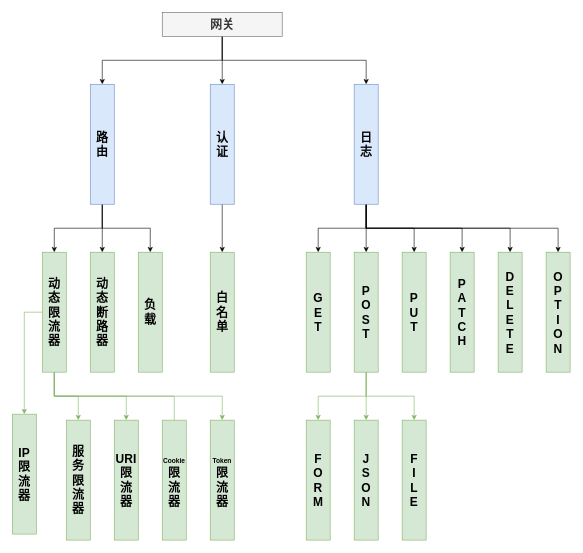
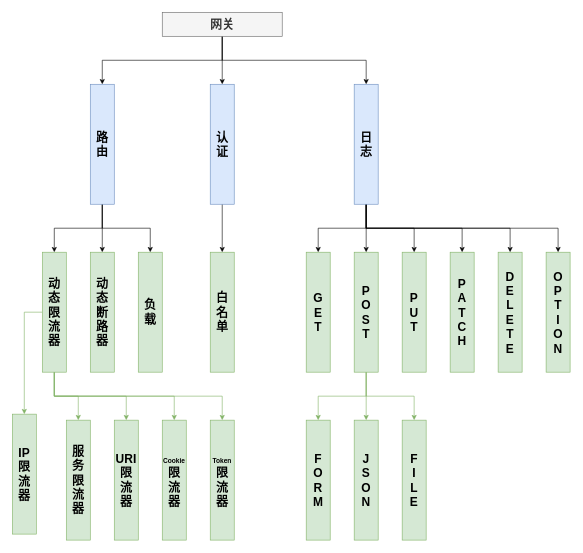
  <mxCell id="0" />
  <mxCell id="1" parent="0" />
  <mxCell id="2" style="edgeStyle=orthogonalEdgeStyle;rounded=0;orthogonalLoop=1;jettySize=auto;html=1;exitX=0.5;exitY=1;exitDx=0;exitDy=0;fontSize=20;" parent="1" source="5" target="9" edge="1"><mxGeometry relative="1" as="geometry" /></mxCell>
  <mxCell id="3" style="edgeStyle=orthogonalEdgeStyle;rounded=0;orthogonalLoop=1;jettySize=auto;html=1;exitX=0.5;exitY=1;exitDx=0;exitDy=0;fontSize=20;" parent="1" source="5" target="18" edge="1"><mxGeometry relative="1" as="geometry" /></mxCell>
  <mxCell id="4" style="edgeStyle=orthogonalEdgeStyle;rounded=0;orthogonalLoop=1;jettySize=auto;html=1;exitX=0.5;exitY=1;exitDx=0;exitDy=0;fontSize=20;" parent="1" source="5" target="26" edge="1"><mxGeometry relative="1" as="geometry" /></mxCell>
  <mxCell id="5" value="&lt;font style=&quot;font-size: 20px;&quot;&gt;网关&lt;/font&gt;" style="rounded=0;whiteSpace=wrap;html=1;fontStyle=1;fontSize=20;fillColor=#f5f5f5;strokeColor=#666666;fontColor=#333333;" parent="1" vertex="1"><mxGeometry x="270" y="20" width="200" height="40" as="geometry" /></mxCell>
  <mxCell id="6" value="" style="edgeStyle=orthogonalEdgeStyle;rounded=0;orthogonalLoop=1;jettySize=auto;html=1;fontSize=20;exitX=1;exitY=0.5;exitDx=0;exitDy=0;" parent="1" source="9" target="15" edge="1"><mxGeometry relative="1" as="geometry" /></mxCell>
  <mxCell id="7" style="edgeStyle=orthogonalEdgeStyle;rounded=0;orthogonalLoop=1;jettySize=auto;html=1;exitX=1;exitY=0.5;exitDx=0;exitDy=0;entryX=0;entryY=0.5;entryDx=0;entryDy=0;fontSize=20;" parent="1" source="9" target="28" edge="1"><mxGeometry relative="1" as="geometry" /></mxCell>
  <mxCell id="8" style="edgeStyle=orthogonalEdgeStyle;rounded=0;orthogonalLoop=1;jettySize=auto;html=1;exitX=1;exitY=0.5;exitDx=0;exitDy=0;entryX=0;entryY=0.5;entryDx=0;entryDy=0;fontSize=20;" parent="1" source="9" target="29" edge="1"><mxGeometry relative="1" as="geometry" /></mxCell>
  <mxCell id="9" value="路由" style="rounded=0;whiteSpace=wrap;html=1;fontStyle=1;fontSize=20;direction=south;fillColor=#dae8fc;strokeColor=#6c8ebf;" parent="1" vertex="1"><mxGeometry x="150" y="140" width="40" height="200" as="geometry" /></mxCell>
  <mxCell id="10" value="" style="edgeStyle=orthogonalEdgeStyle;rounded=0;orthogonalLoop=1;jettySize=auto;html=1;fontSize=20;fillColor=#d5e8d4;strokeColor=#82b366;" parent="1" source="15" target="16" edge="1"><mxGeometry relative="1" as="geometry" /></mxCell>
  <mxCell id="11" style="edgeStyle=orthogonalEdgeStyle;rounded=0;orthogonalLoop=1;jettySize=auto;html=1;exitX=1;exitY=0.5;exitDx=0;exitDy=0;entryX=0;entryY=0.5;entryDx=0;entryDy=0;fontSize=20;fillColor=#d5e8d4;strokeColor=#82b366;" parent="1" source="15" target="30" edge="1"><mxGeometry relative="1" as="geometry" /></mxCell>
  <mxCell id="12" style="edgeStyle=orthogonalEdgeStyle;rounded=0;orthogonalLoop=1;jettySize=auto;html=1;exitX=1;exitY=0.5;exitDx=0;exitDy=0;entryX=0;entryY=0.5;entryDx=0;entryDy=0;fontSize=20;fillColor=#d5e8d4;strokeColor=#82b366;" parent="1" source="15" target="31" edge="1"><mxGeometry relative="1" as="geometry" /></mxCell>
- <mxCell id="13" style="edgeStyle=orthogonalEdgeStyle;rounded=0;orthogonalLoop=1;jettySize=auto;html=1;exitX=1;exitY=0.5;exitDx=0;exitDy=0;fontSize=20;fillColor=#d5e8d4;strokeColor=#82b366;endArrow=none;" parent="1" source="15" target="32" edge="1"><mxGeometry relative="1" as="geometry" /></mxCell>
+ <mxCell id="13" style="edgeStyle=orthogonalEdgeStyle;rounded=0;orthogonalLoop=1;jettySize=auto;html=1;exitX=1;exitY=0.5;exitDx=0;exitDy=0;fontSize=20;fillColor=#d5e8d4;strokeColor=#82b366;" parent="1" source="15" target="32" edge="1"><mxGeometry relative="1" as="geometry" /></mxCell>
  <mxCell id="14" style="edgeStyle=orthogonalEdgeStyle;rounded=0;orthogonalLoop=1;jettySize=auto;html=1;exitX=1;exitY=0.5;exitDx=0;exitDy=0;fontSize=20;fillColor=#d5e8d4;strokeColor=#82b366;" parent="1" source="15" target="33" edge="1"><mxGeometry relative="1" as="geometry" /></mxCell>
  <mxCell id="15" value="动态限流器" style="rounded=0;whiteSpace=wrap;html=1;fontStyle=1;fontSize=20;direction=south;fillColor=#d5e8d4;strokeColor=#82b366;" parent="1" vertex="1"><mxGeometry x="70" y="420" width="40" height="200" as="geometry" /></mxCell>
  <mxCell id="16" value="IP限流器" style="rounded=0;whiteSpace=wrap;html=1;fontStyle=1;fontSize=20;direction=south;fillColor=#d5e8d4;strokeColor=#82b366;" parent="1" vertex="1"><mxGeometry x="20" y="690" width="40" height="200" as="geometry" /></mxCell>
  <mxCell id="17" value="" style="edgeStyle=orthogonalEdgeStyle;rounded=0;orthogonalLoop=1;jettySize=auto;html=1;fontSize=20;" parent="1" source="18" target="19" edge="1"><mxGeometry relative="1" as="geometry" /></mxCell>
  <mxCell id="18" value="认证" style="rounded=0;whiteSpace=wrap;html=1;fontStyle=1;fontSize=20;direction=south;fillColor=#dae8fc;strokeColor=#6c8ebf;" parent="1" vertex="1"><mxGeometry x="350" y="140" width="40" height="200" as="geometry" /></mxCell>
  <mxCell id="19" value="白名单" style="rounded=0;whiteSpace=wrap;html=1;fontStyle=1;fontSize=20;direction=south;fillColor=#d5e8d4;strokeColor=#82b366;" parent="1" vertex="1"><mxGeometry x="350" y="420" width="40" height="200" as="geometry" /></mxCell>
  <mxCell id="20" value="" style="edgeStyle=orthogonalEdgeStyle;rounded=0;orthogonalLoop=1;jettySize=auto;html=1;fontSize=20;exitX=1;exitY=0.5;exitDx=0;exitDy=0;" parent="1" source="26" target="27" edge="1"><mxGeometry relative="1" as="geometry" /></mxCell>
  <mxCell id="21" style="edgeStyle=orthogonalEdgeStyle;rounded=0;orthogonalLoop=1;jettySize=auto;html=1;exitX=1;exitY=0.5;exitDx=0;exitDy=0;fontSize=20;" parent="1" source="26" target="37" edge="1"><mxGeometry relative="1" as="geometry" /></mxCell>
  <mxCell id="22" style="edgeStyle=orthogonalEdgeStyle;rounded=0;orthogonalLoop=1;jettySize=auto;html=1;exitX=1;exitY=0.5;exitDx=0;exitDy=0;fontSize=20;" parent="1" source="26" target="39" edge="1"><mxGeometry relative="1" as="geometry" /></mxCell>
  <mxCell id="23" style="edgeStyle=orthogonalEdgeStyle;rounded=0;orthogonalLoop=1;jettySize=auto;html=1;exitX=1;exitY=0.5;exitDx=0;exitDy=0;entryX=0;entryY=0.5;entryDx=0;entryDy=0;fontSize=20;" parent="1" source="26" target="40" edge="1"><mxGeometry relative="1" as="geometry" /></mxCell>
  <mxCell id="24" style="edgeStyle=orthogonalEdgeStyle;rounded=0;orthogonalLoop=1;jettySize=auto;html=1;exitX=1;exitY=0.5;exitDx=0;exitDy=0;fontSize=20;" parent="1" source="26" target="41" edge="1"><mxGeometry relative="1" as="geometry" /></mxCell>
  <mxCell id="25" style="edgeStyle=orthogonalEdgeStyle;rounded=0;orthogonalLoop=1;jettySize=auto;html=1;exitX=1;exitY=0.5;exitDx=0;exitDy=0;fontSize=20;" parent="1" source="26" target="42" edge="1"><mxGeometry relative="1" as="geometry" /></mxCell>
  <mxCell id="26" value="日志" style="rounded=0;whiteSpace=wrap;html=1;fontStyle=1;fontSize=20;direction=south;fillColor=#dae8fc;strokeColor=#6c8ebf;" parent="1" vertex="1"><mxGeometry x="590" y="140" width="40" height="200" as="geometry" /></mxCell>
  <mxCell id="27" value="G&lt;br&gt;E&lt;br&gt;T" style="rounded=0;whiteSpace=wrap;html=1;fontStyle=1;fontSize=20;direction=south;fillColor=#d5e8d4;strokeColor=#82b366;" parent="1" vertex="1"><mxGeometry x="510" y="420" width="40" height="200" as="geometry" /></mxCell>
  <mxCell id="28" value="动态断路器" style="rounded=0;whiteSpace=wrap;html=1;fontStyle=1;fontSize=20;direction=south;fillColor=#d5e8d4;strokeColor=#82b366;" parent="1" vertex="1"><mxGeometry x="150" y="420" width="40" height="200" as="geometry" /></mxCell>
  <mxCell id="29" value="负载" style="rounded=0;whiteSpace=wrap;html=1;fontStyle=1;fontSize=20;direction=south;fillColor=#d5e8d4;strokeColor=#82b366;" parent="1" vertex="1"><mxGeometry x="230" y="420" width="40" height="200" as="geometry" /></mxCell>
  <mxCell id="30" value="服务限流器" style="rounded=0;whiteSpace=wrap;html=1;fontStyle=1;fontSize=20;direction=south;fillColor=#d5e8d4;strokeColor=#82b366;" parent="1" vertex="1"><mxGeometry x="110" y="700" width="40" height="200" as="geometry" /></mxCell>
  <mxCell id="31" value="URI限流器" style="rounded=0;whiteSpace=wrap;html=1;fontStyle=1;fontSize=20;direction=south;fillColor=#d5e8d4;strokeColor=#82b366;" parent="1" vertex="1"><mxGeometry x="190" y="700" width="40" height="200" as="geometry" /></mxCell>
  <mxCell id="32" value="&lt;font style=&quot;font-size: 11px&quot;&gt;Cookie&lt;/font&gt;&lt;br&gt;限流器" style="rounded=0;whiteSpace=wrap;html=1;fontStyle=1;fontSize=20;direction=south;fillColor=#d5e8d4;strokeColor=#82b366;" parent="1" vertex="1"><mxGeometry x="270" y="700" width="40" height="200" as="geometry" /></mxCell>
  <mxCell id="33" value="&lt;font style=&quot;font-size: 11px&quot;&gt;Token&lt;/font&gt;&lt;br&gt;限流器" style="rounded=0;whiteSpace=wrap;html=1;fontStyle=1;fontSize=20;direction=south;fillColor=#d5e8d4;strokeColor=#82b366;" parent="1" vertex="1"><mxGeometry x="350" y="700" width="40" height="200" as="geometry" /></mxCell>
  <mxCell id="34" value="" style="edgeStyle=orthogonalEdgeStyle;rounded=0;orthogonalLoop=1;jettySize=auto;html=1;fontSize=20;exitX=1;exitY=0.5;exitDx=0;exitDy=0;fillColor=#d5e8d4;strokeColor=#82b366;" parent="1" source="37" target="38" edge="1"><mxGeometry relative="1" as="geometry" /></mxCell>
  <mxCell id="35" style="edgeStyle=orthogonalEdgeStyle;rounded=0;orthogonalLoop=1;jettySize=auto;html=1;exitX=1;exitY=0.5;exitDx=0;exitDy=0;entryX=0;entryY=0.5;entryDx=0;entryDy=0;fontSize=20;fillColor=#d5e8d4;strokeColor=#82b366;" parent="1" source="37" target="43" edge="1"><mxGeometry relative="1" as="geometry" /></mxCell>
  <mxCell id="36" style="edgeStyle=orthogonalEdgeStyle;rounded=0;orthogonalLoop=1;jettySize=auto;html=1;exitX=1;exitY=0.5;exitDx=0;exitDy=0;fontSize=20;fillColor=#d5e8d4;strokeColor=#82b366;" parent="1" source="37" target="44" edge="1"><mxGeometry relative="1" as="geometry" /></mxCell>
  <mxCell id="37" value="P&lt;br&gt;O&lt;br&gt;S&lt;br&gt;T" style="rounded=0;whiteSpace=wrap;html=1;fontStyle=1;fontSize=20;direction=south;fillColor=#d5e8d4;strokeColor=#82b366;" parent="1" vertex="1"><mxGeometry x="590" y="420" width="40" height="200" as="geometry" /></mxCell>
  <mxCell id="38" value="F&lt;br&gt;O&lt;br&gt;R&lt;br&gt;M" style="rounded=0;whiteSpace=wrap;html=1;fontStyle=1;fontSize=20;direction=south;fillColor=#d5e8d4;strokeColor=#82b366;" parent="1" vertex="1"><mxGeometry x="510" y="700" width="40" height="200" as="geometry" /></mxCell>
  <mxCell id="39" value="P&lt;br&gt;U&lt;br&gt;T" style="rounded=0;whiteSpace=wrap;html=1;fontStyle=1;fontSize=20;direction=south;fillColor=#d5e8d4;strokeColor=#82b366;" parent="1" vertex="1"><mxGeometry x="670" y="420" width="40" height="200" as="geometry" /></mxCell>
  <mxCell id="40" value="P&lt;br&gt;A&lt;br&gt;T&lt;br&gt;C&lt;br&gt;H" style="rounded=0;whiteSpace=wrap;html=1;fontStyle=1;fontSize=20;direction=south;fillColor=#d5e8d4;strokeColor=#82b366;" parent="1" vertex="1"><mxGeometry x="750" y="420" width="40" height="200" as="geometry" /></mxCell>
  <mxCell id="41" value="D&lt;br&gt;E&lt;br&gt;L&lt;br&gt;E&lt;br&gt;T&lt;br&gt;E" style="rounded=0;whiteSpace=wrap;html=1;fontStyle=1;fontSize=20;direction=south;fillColor=#d5e8d4;strokeColor=#82b366;" parent="1" vertex="1"><mxGeometry x="830" y="420" width="40" height="200" as="geometry" /></mxCell>
  <mxCell id="42" value="O&lt;br&gt;P&lt;br&gt;T&lt;br&gt;I&lt;br&gt;O&lt;br&gt;N" style="rounded=0;whiteSpace=wrap;html=1;fontStyle=1;fontSize=20;direction=south;fillColor=#d5e8d4;strokeColor=#82b366;" parent="1" vertex="1"><mxGeometry x="910" y="420" width="40" height="200" as="geometry" /></mxCell>
  <mxCell id="43" value="J&lt;br&gt;S&lt;br&gt;O&lt;br&gt;N" style="rounded=0;whiteSpace=wrap;html=1;fontStyle=1;fontSize=20;direction=south;fillColor=#d5e8d4;strokeColor=#82b366;" parent="1" vertex="1"><mxGeometry x="590" y="700" width="40" height="200" as="geometry" /></mxCell>
  <mxCell id="44" value="F&lt;br&gt;I&lt;br&gt;L&lt;br&gt;E" style="rounded=0;whiteSpace=wrap;html=1;fontStyle=1;fontSize=20;direction=south;fillColor=#d5e8d4;strokeColor=#82b366;" parent="1" vertex="1"><mxGeometry x="670" y="700" width="40" height="200" as="geometry" /></mxCell>
